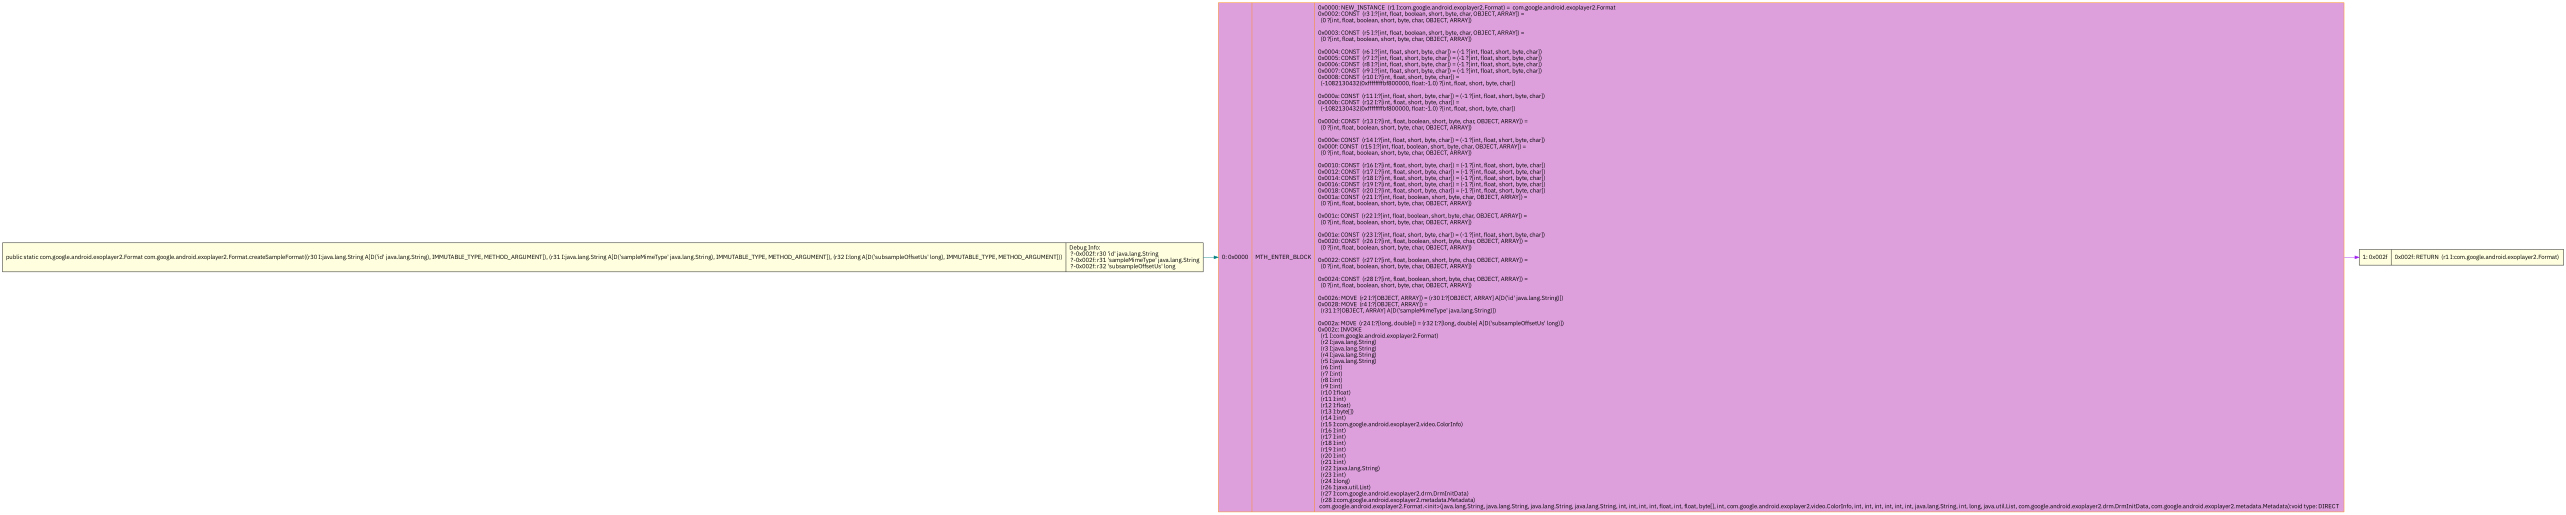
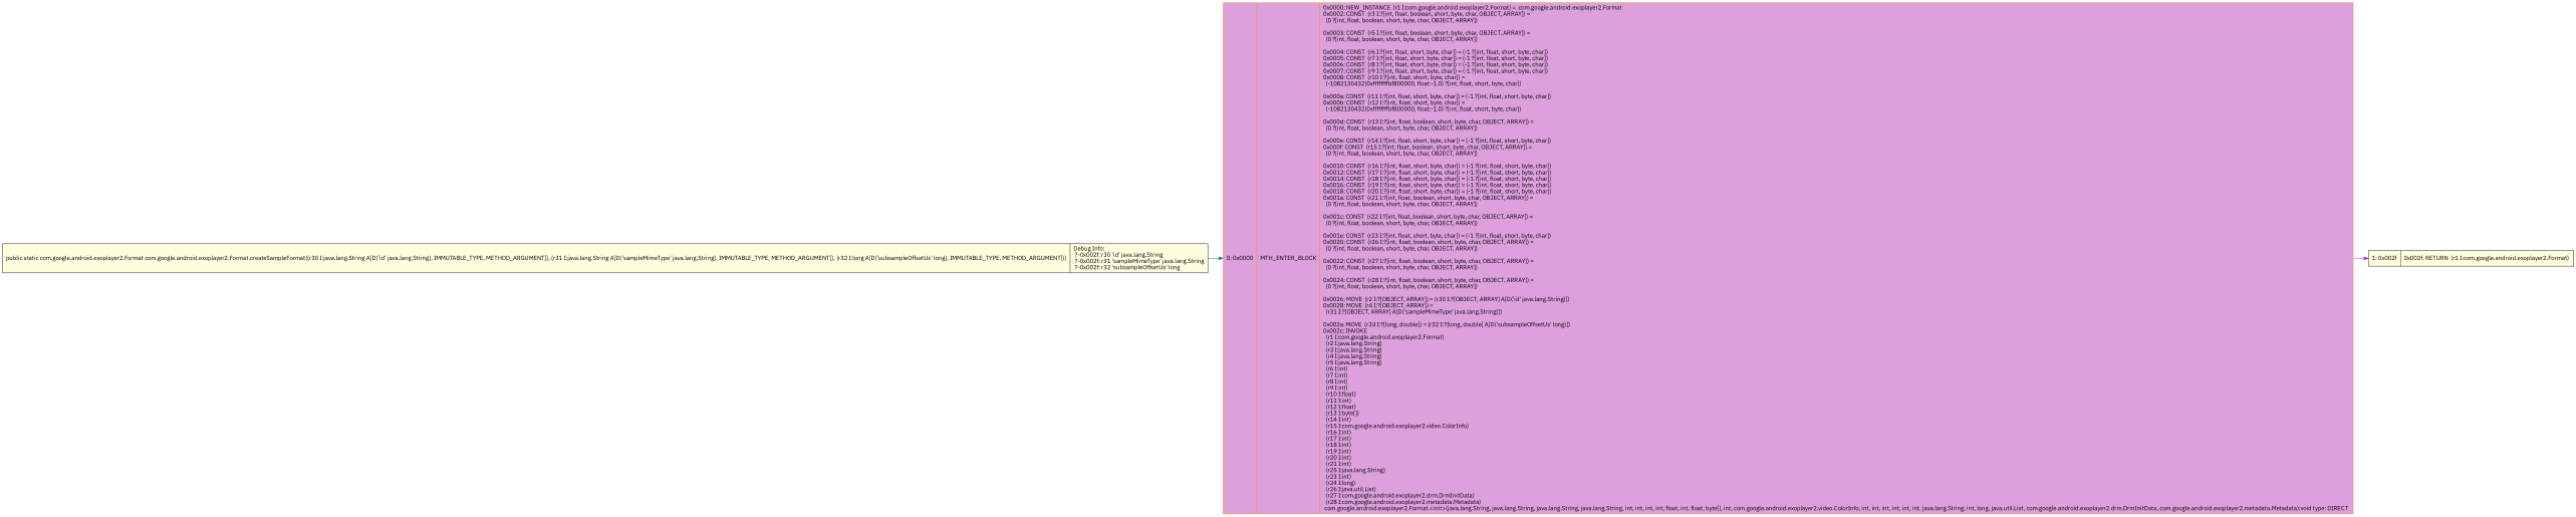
  digraph {
    rankdir=LR
    fontname="IBM Plex Sans"
    node [shape=record style=filled fillcolor=lightyellow color=black fontname="IBM Plex Sans"]
    edge [fontname="IBM Plex Sans"]
-   n1 [label="{0\:\ 0x0000|MTH_ENTER_BLOCK\l|0x0000: NEW_INSTANCE  (r1 I:com.google.android.exoplayer2.Format) =  com.google.android.exoplayer2.Format \l0x0002: CONST  (r3 I:?[int, float, boolean, short, byte, char, OBJECT, ARRAY]) = \l  (0 ?[int, float, boolean, short, byte, char, OBJECT, ARRAY])\l \l0x0003: CONST  (r5 I:?[int, float, boolean, short, byte, char, OBJECT, ARRAY]) = \l  (0 ?[int, float, boolean, short, byte, char, OBJECT, ARRAY])\l \l0x0004: CONST  (r6 I:?[int, float, short, byte, char]) = (\-1 ?[int, float, short, byte, char]) \l0x0005: CONST  (r7 I:?[int, float, short, byte, char]) = (\-1 ?[int, float, short, byte, char]) \l0x0006: CONST  (r8 I:?[int, float, short, byte, char]) = (\-1 ?[int, float, short, byte, char]) \l0x0007: CONST  (r9 I:?[int, float, short, byte, char]) = (\-1 ?[int, float, short, byte, char]) \l0x0008: CONST  (r10 I:?[int, float, short, byte, char]) = \l  (\-1082130432(0xffffffffbf800000, float:\-1.0) ?[int, float, short, byte, char])\l \l0x000a: CONST  (r11 I:?[int, float, short, byte, char]) = (\-1 ?[int, float, short, byte, char]) \l0x000b: CONST  (r12 I:?[int, float, short, byte, char]) = \l  (\-1082130432(0xffffffffbf800000, float:\-1.0) ?[int, float, short, byte, char])\l \l0x000d: CONST  (r13 I:?[int, float, boolean, short, byte, char, OBJECT, ARRAY]) = \l  (0 ?[int, float, boolean, short, byte, char, OBJECT, ARRAY])\l \l0x000e: CONST  (r14 I:?[int, float, short, byte, char]) = (\-1 ?[int, float, short, byte, char]) \l0x000f: CONST  (r15 I:?[int, float, boolean, short, byte, char, OBJECT, ARRAY]) = \l  (0 ?[int, float, boolean, short, byte, char, OBJECT, ARRAY])\l \l0x0010: CONST  (r16 I:?[int, float, short, byte, char]) = (\-1 ?[int, float, short, byte, char]) \l0x0012: CONST  (r17 I:?[int, float, short, byte, char]) = (\-1 ?[int, float, short, byte, char]) \l0x0014: CONST  (r18 I:?[int, float, short, byte, char]) = (\-1 ?[int, float, short, byte, char]) \l0x0016: CONST  (r19 I:?[int, float, short, byte, char]) = (\-1 ?[int, float, short, byte, char]) \l0x0018: CONST  (r20 I:?[int, float, short, byte, char]) = (\-1 ?[int, float, short, byte, char]) \l0x001a: CONST  (r21 I:?[int, float, boolean, short, byte, char, OBJECT, ARRAY]) = \l  (0 ?[int, float, boolean, short, byte, char, OBJECT, ARRAY])\l \l0x001c: CONST  (r22 I:?[int, float, boolean, short, byte, char, OBJECT, ARRAY]) = \l  (0 ?[int, float, boolean, short, byte, char, OBJECT, ARRAY])\l \l0x001e: CONST  (r23 I:?[int, float, short, byte, char]) = (\-1 ?[int, float, short, byte, char]) \l0x0020: CONST  (r26 I:?[int, float, boolean, short, byte, char, OBJECT, ARRAY]) = \l  (0 ?[int, float, boolean, short, byte, char, OBJECT, ARRAY])\l \l0x0022: CONST  (r27 I:?[int, float, boolean, short, byte, char, OBJECT, ARRAY]) = \l  (0 ?[int, float, boolean, short, byte, char, OBJECT, ARRAY])\l \l0x0024: CONST  (r28 I:?[int, float, boolean, short, byte, char, OBJECT, ARRAY]) = \l  (0 ?[int, float, boolean, short, byte, char, OBJECT, ARRAY])\l \l0x0026: MOVE  (r2 I:?[OBJECT, ARRAY]) = (r30 I:?[OBJECT, ARRAY] A[D('id' java.lang.String)]) \l0x0028: MOVE  (r4 I:?[OBJECT, ARRAY]) = \l  (r31 I:?[OBJECT, ARRAY] A[D('sampleMimeType' java.lang.String)])\l \l0x002a: MOVE  (r24 I:?[long, double]) = (r32 I:?[long, double] A[D('subsampleOffsetUs' long)]) \l0x002c: INVOKE  \l  (r1 I:com.google.android.exoplayer2.Format)\l  (r2 I:java.lang.String)\l  (r3 I:java.lang.String)\l  (r4 I:java.lang.String)\l  (r5 I:java.lang.String)\l  (r6 I:int)\l  (r7 I:int)\l  (r8 I:int)\l  (r9 I:int)\l  (r10 I:float)\l  (r11 I:int)\l  (r12 I:float)\l  (r13 I:byte[])\l  (r14 I:int)\l  (r15 I:com.google.android.exoplayer2.video.ColorInfo)\l  (r16 I:int)\l  (r17 I:int)\l  (r18 I:int)\l  (r19 I:int)\l  (r20 I:int)\l  (r21 I:int)\l  (r22 I:java.lang.String)\l  (r23 I:int)\l  (r24 I:long)\l  (r26 I:java.util.List)\l  (r27 I:com.google.android.exoplayer2.drm.DrmInitData)\l  (r28 I:com.google.android.exoplayer2.metadata.Metadata)\l com.google.android.exoplayer2.Format.\<init\>(java.lang.String, java.lang.String, java.lang.String, java.lang.String, int, int, int, int, float, int, float, byte[], int, com.google.android.exoplayer2.video.ColorInfo, int, int, int, int, int, int, java.lang.String, int, long, java.util.List, com.google.android.exoplayer2.drm.DrmInitData, com.google.android.exoplayer2.metadata.Metadata):void type: DIRECT \l}" fillcolor=plum color=darkorange]
+   n1 [label="{0\:\ 0x0000|MTH_ENTER_BLOCK\l|0x0000: NEW_INSTANCE  (r1 I:com.google.android.exoplayer2.Format) =  com.google.android.exoplayer2.Format \l0x0002: CONST  (r3 I:?[int, float, boolean, short, byte, char, OBJECT, ARRAY]) = \l  (0 ?[int, float, boolean, short, byte, char, OBJECT, ARRAY])\l \l0x0003: CONST  (r5 I:?[int, float, boolean, short, byte, char, OBJECT, ARRAY]) = \l  (0 ?[int, float, boolean, short, byte, char, OBJECT, ARRAY])\l \l0x0004: CONST  (r6 I:?[int, float, short, byte, char]) = (\-1 ?[int, float, short, byte, char]) \l0x0005: CONST  (r7 I:?[int, float, short, byte, char]) = (\-1 ?[int, float, short, byte, char]) \l0x0006: CONST  (r8 I:?[int, float, short, byte, char]) = (\-1 ?[int, float, short, byte, char]) \l0x0007: CONST  (r9 I:?[int, float, short, byte, char]) = (\-1 ?[int, float, short, byte, char]) \l0x0008: CONST  (r10 I:?[int, float, short, byte, char]) = \l  (\-1082130432(0xffffffffbf800000, float:\-1.0) ?[int, float, short, byte, char])\l \l0x000a: CONST  (r11 I:?[int, float, short, byte, char]) = (\-1 ?[int, float, short, byte, char]) \l0x000b: CONST  (r12 I:?[int, float, short, byte, char]) = \l  (\-1082130432(0xffffffffbf800000, float:\-1.0) ?[int, float, short, byte, char])\l \l0x000d: CONST  (r13 I:?[int, float, boolean, short, byte, char, OBJECT, ARRAY]) = \l  (0 ?[int, float, boolean, short, byte, char, OBJECT, ARRAY])\l \l0x000e: CONST  (r14 I:?[int, float, short, byte, char]) = (\-1 ?[int, float, short, byte, char]) \l0x000f: CONST  (r15 I:?[int, float, boolean, short, byte, char, OBJECT, ARRAY]) = \l  (0 ?[int, float, boolean, short, byte, char, OBJECT, ARRAY])\l \l0x0010: CONST  (r16 I:?[int, float, short, byte, char]) = (\-1 ?[int, float, short, byte, char]) \l0x0012: CONST  (r17 I:?[int, float, short, byte, char]) = (\-1 ?[int, float, short, byte, char]) \l0x0014: CONST  (r18 I:?[int, float, short, byte, char]) = (\-1 ?[int, float, short, byte, char]) \l0x0016: CONST  (r19 I:?[int, float, short, byte, char]) = (\-1 ?[int, float, short, byte, char]) \l0x0018: CONST  (r20 I:?[int, float, short, byte, char]) = (\-1 ?[int, float, short, byte, char]) \l0x001a: CONST  (r21 I:?[int, float, boolean, short, byte, char, OBJECT, ARRAY]) = \l  (0 ?[int, float, boolean, short, byte, char, OBJECT, ARRAY])\l \l0x001c: CONST  (r22 I:?[int, float, boolean, short, byte, char, OBJECT, ARRAY]) = \l  (0 ?[int, float, boolean, short, byte, char, OBJECT, ARRAY])\l \l0x001e: CONST  (r23 I:?[int, float, short, byte, char]) = (\-1 ?[int, float, short, byte, char]) \l0x0020: CONST  (r26 I:?[int, float, boolean, short, byte, char, OBJECT, ARRAY]) = \l  (0 ?[int, float, boolean, short, byte, char, OBJECT, ARRAY])\l \l0x0022: CONST  (r27 I:?[int, float, boolean, short, byte, char, OBJECT, ARRAY]) = \l  (0 ?[int, float, boolean, short, byte, char, OBJECT, ARRAY])\l \l0x0024: CONST  (r28 I:?[int, float, boolean, short, byte, char, OBJECT, ARRAY]) = \l  (0 ?[int, float, boolean, short, byte, char, OBJECT, ARRAY])\l \l0x0026: MOVE  (r2 I:?[OBJECT, ARRAY]) = (r30 I:?[OBJECT, ARRAY] A[D('id' java.lang.String)]) \l0x0028: MOVE  (r4 I:?[OBJECT, ARRAY]) = \l  (r31 I:?[OBJECT, ARRAY] A[D('sampleMimeType' java.lang.String)])\l \l0x002a: MOVE  (r24 I:?[long, double]) = (r32 I:?[long, double] A[D('subsampleOffsetUs' long)]) \l0x002c: INVOKE  \l  (r1 I:com.google.android.exoplayer2.Format)\l  (r2 I:java.lang.String)\l  (r3 I:java.lang.String)\l  (r4 I:java.lang.String)\l  (r5 I:java.lang.String)\l  (r6 I:int)\l  (r7 I:int)\l  (r8 I:int)\l  (r9 I:int)\l  (r10 I:float)\l  (r11 I:int)\l  (r12 I:float)\l  (r13 I:byte[])\l  (r14 I:int)\l  (r15 I:com.google.android.exoplayer2.video.ColorInfo)\l  (r16 I:int)\l  (r17 I:int)\l  (r18 I:int)\l  (r19 I:int)\l  (r20 I:int)\l  (r21 I:int)\l  (r25 I:java.lang.String)\l  (r23 I:int)\l  (r24 I:long)\l  (r26 I:java.util.List)\l  (r27 I:com.google.android.exoplayer2.drm.DrmInitData)\l  (r28 I:com.google.android.exoplayer2.metadata.Metadata)\l com.google.android.exoplayer2.Format.\<init\>(java.lang.String, java.lang.String, java.lang.String, java.lang.String, int, int, int, int, float, int, float, byte[], int, com.google.android.exoplayer2.video.ColorInfo, int, int, int, int, int, int, java.lang.String, int, long, java.util.List, com.google.android.exoplayer2.drm.DrmInitData, com.google.android.exoplayer2.metadata.Metadata):void type: DIRECT \l}" fillcolor=plum color=darkorange]
    n2 [label="{1\:\ 0x002f|0x002f: RETURN  (r1 I:com.google.android.exoplayer2.Format) \l}"]
    n3 [label="{public static com.google.android.exoplayer2.Format com.google.android.exoplayer2.Format.createSampleFormat((r30 I:java.lang.String A[D('id' java.lang.String), IMMUTABLE_TYPE, METHOD_ARGUMENT]), (r31 I:java.lang.String A[D('sampleMimeType' java.lang.String), IMMUTABLE_TYPE, METHOD_ARGUMENT]), (r32 I:long A[D('subsampleOffsetUs' long), IMMUTABLE_TYPE, METHOD_ARGUMENT]))  | Debug Info:\l  ?\-0x002f: r30 'id' java.lang.String\l  ?\-0x002f: r31 'sampleMimeType' java.lang.String\l  ?\-0x002f: r32 'subsampleOffsetUs' long\l}"]
    n1 -> n2 [color=purple]
    n3 -> n1 [color=teal]
  }
